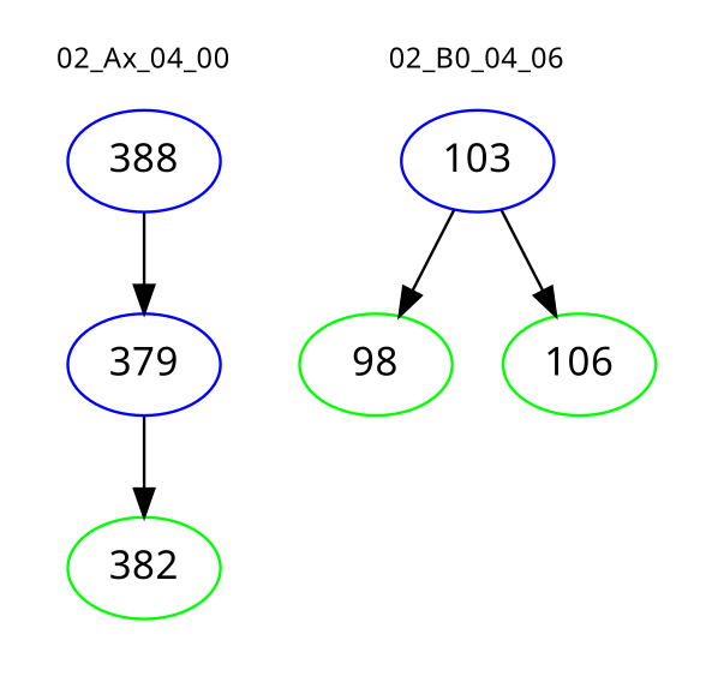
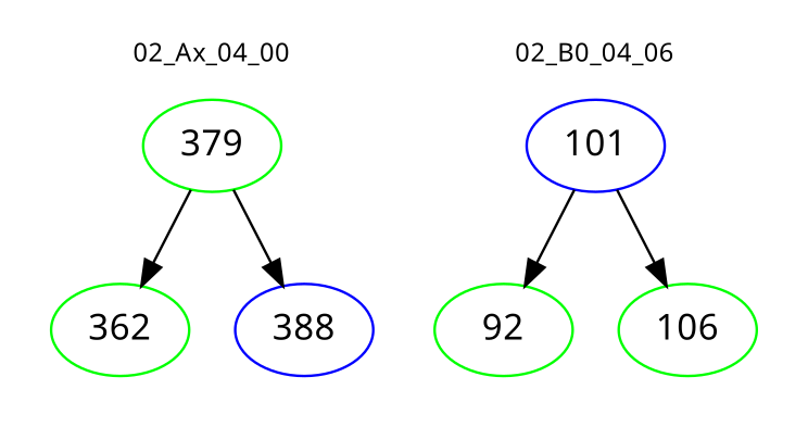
  digraph {
    fontname="Noto Sans"
    node [color=blue fontname="Noto Sans"]
    edge [color=black fontname="Noto Sans"]
-   n1 [label=379]
-   n2 [color=green label=382]
+   n1 [color=green label=379]
+   n2 [color=green label=362]
    n3 [label=388]
-   n4 [label=103]
-   n5 [color=green label=98]
+   n4 [label=101]
+   n5 [color=green label=92]
    n6 [color=green label=106]
    subgraph cluster_1 {
      color=white
      fontsize=10
      label="02_Ax_04_00"
      n1
      n2
      n3
    }
    subgraph cluster_2 {
      color=white
      fontsize=10
      label="02_B0_04_06"
      n4
      n5
      n6
    }
    n1 -> n2
-   n3 -> n1
+   n1 -> n3
    n4 -> n5
    n4 -> n6
  }
